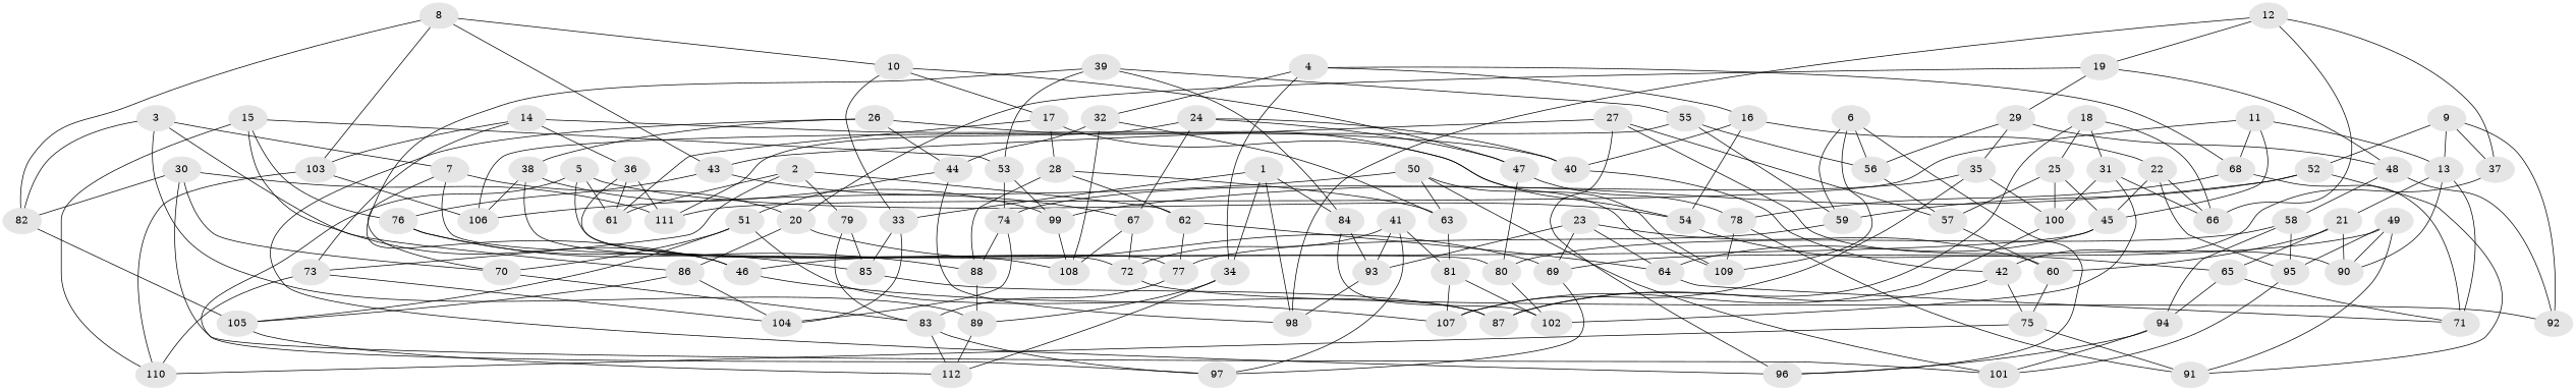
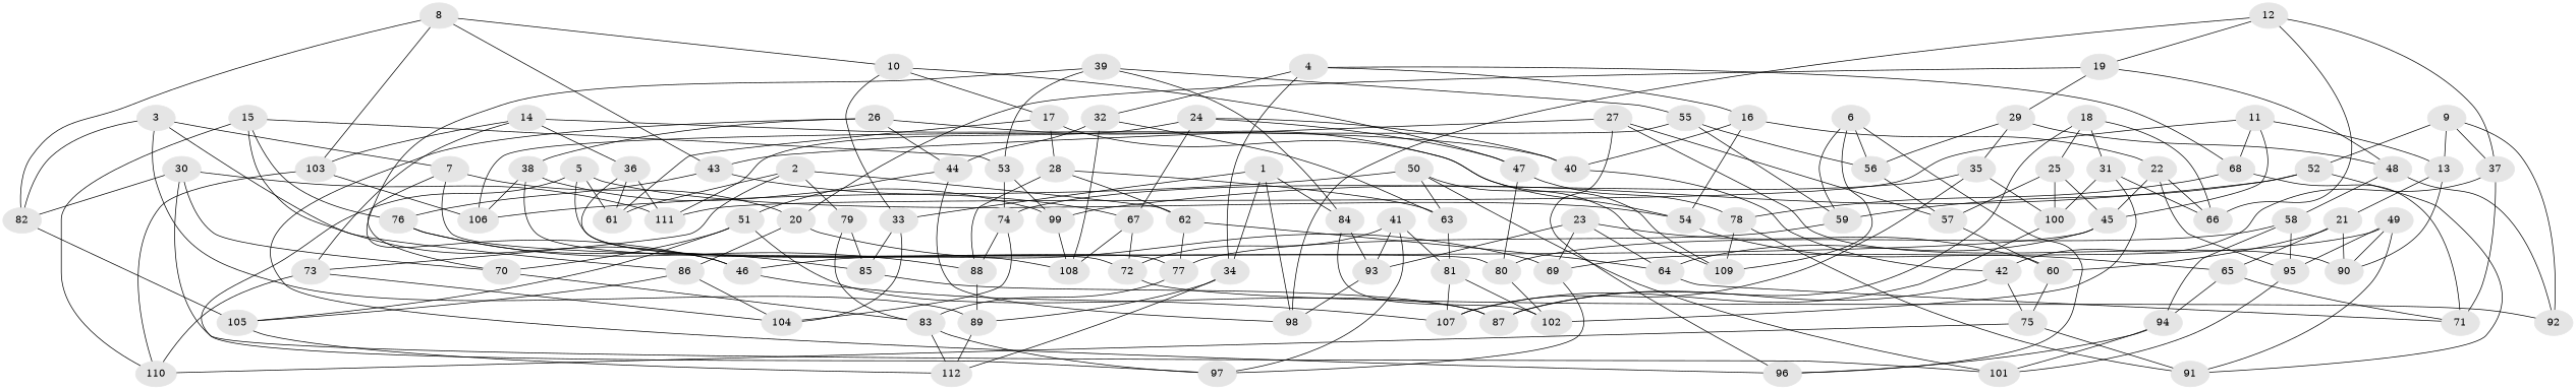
  graph {
    node [color=gray90 style=filled]
    1
    33
    34
    84
    98
    85
    104
    89
    112
    93
    102
    2
    61
    62
    73
    79
    77
    64
    110
    83
    3
    7
    46
    82
    20
    70
    80
    107
    105
    4
    16
    32
    68
    54
    40
    22
    44
    63
    108
    71
    78
    5
    97
    65
    6
    56
    59
    96
    109
    57
    86
    69
    8
    10
    43
    103
    17
    47
    76
    67
    106
    9
    13
    37
    52
    92
    21
    90
    42
    99
    91
    28
    11
    45
    111
    12
    19
    66
    29
    48
    60
    14
    36
    72
    15
    53
    74
    88
    95
    18
    25
    31
    87
    100
    35
    58
    75
    94
    101
    23
    24
    26
    38
    51
    27
    81
    30
    39
    55
    41
    49
    50
    1 -- 33
    1 -- 34
    1 -- 84
    1 -- 98
    33 -- 85
    33 -- 104
    34 -- 89
    34 -- 112
    84 -- 93
    84 -- 102
    85 -- 87
    89 -- 112
    93 -- 98
    2 -- 61
    2 -- 62
    2 -- 73
    2 -- 79
    62 -- 77
    62 -- 64
    73 -- 104
    73 -- 110
    79 -- 85
    79 -- 83
    77 -- 83
    64 -- 71
    83 -- 112
    83 -- 97
    3 -- 89
    3 -- 7
    3 -- 46
    3 -- 82
    7 -- 20
    7 -- 70
    7 -- 80
    46 -- 107
    82 -- 105
    20 -- 86
    20 -- 69
    70 -- 83
    80 -- 102
    105 -- 112
    4 -- 34
    4 -- 16
    4 -- 32
    4 -- 68
    16 -- 54
    16 -- 40
    16 -- 22
    32 -- 44
    32 -- 63
    32 -- 108
    68 -- 71
    68 -- 78
    54 -- 65
    40 -- 42
    22 -- 45
    22 -- 66
    22 -- 95
    44 -- 98
    44 -- 51
    63 -- 81
    78 -- 109
    78 -- 91
    5 -- 61
    5 -- 77
    5 -- 54
    5 -- 97
    65 -- 71
    65 -- 94
    6 -- 56
    6 -- 59
    6 -- 96
    6 -- 109
    56 -- 57
    59 -- 77
    57 -- 60
    86 -- 104
    86 -- 105
    69 -- 97
    8 -- 82
    8 -- 10
    8 -- 43
    8 -- 103
    10 -- 33
    10 -- 17
    10 -- 47
    43 -- 76
    43 -- 67
    103 -- 110
    103 -- 106
    17 -- 61
    17 -- 109
    17 -- 28
    47 -- 80
    47 -- 78
    76 -- 85
    76 -- 88
    67 -- 108
    67 -- 72
    9 -- 13
    9 -- 37
    9 -- 52
    9 -- 92
    13 -- 21
    13 -- 90
-   13 -- 71
+   37 -- 71
    37 -- 42
    52 -- 59
    52 -- 99
    52 -- 91
    21 -- 65
    21 -- 90
    21 -- 60
    42 -- 87
    42 -- 75
    99 -- 108
    28 -- 62
    28 -- 63
    28 -- 88
    11 -- 68
    11 -- 13
    11 -- 45
    11 -- 111
    45 -- 64
    45 -- 46
    12 -- 98
    12 -- 37
    12 -- 19
    12 -- 66
    19 -- 20
    19 -- 29
    19 -- 48
    29 -- 56
    29 -- 48
    29 -- 35
    48 -- 92
    48 -- 58
    60 -- 75
    14 -- 73
    14 -- 40
    14 -- 103
    14 -- 36
    36 -- 61
    36 -- 111
    36 -- 72
    72 -- 92
    15 -- 110
    15 -- 86
    15 -- 76
    15 -- 53
    53 -- 99
    53 -- 74
    74 -- 104
    74 -- 88
    88 -- 89
    95 -- 101
    18 -- 66
    18 -- 25
    18 -- 31
    18 -- 87
    25 -- 57
    25 -- 45
    25 -- 100
    31 -- 102
    31 -- 66
    31 -- 100
    100 -- 107
    35 -- 107
    35 -- 74
    35 -- 100
    58 -- 80
    58 -- 95
    58 -- 94
    75 -- 110
    75 -- 91
    94 -- 96
    94 -- 101
    23 -- 93
    23 -- 64
    23 -- 69
    23 -- 60
    24 -- 40
    24 -- 47
    24 -- 67
    24 -- 111
    26 -- 54
    26 -- 44
    26 -- 96
    26 -- 38
    38 -- 108
    38 -- 106
    38 -- 99
    51 -- 70
    51 -- 105
    51 -- 87
    27 -- 96
    27 -- 57
    27 -- 43
    27 -- 90
    81 -- 102
    81 -- 107
    30 -- 82
    30 -- 70
    30 -- 111
    30 -- 101
    39 -- 84
    39 -- 46
    39 -- 53
    39 -- 55
    55 -- 56
    55 -- 59
    55 -- 106
    41 -- 93
    41 -- 97
    41 -- 72
    41 -- 81
    49 -- 69
    49 -- 90
    49 -- 91
    49 -- 95
    50 -- 63
    50 -- 109
    50 -- 106
    50 -- 101
  }
